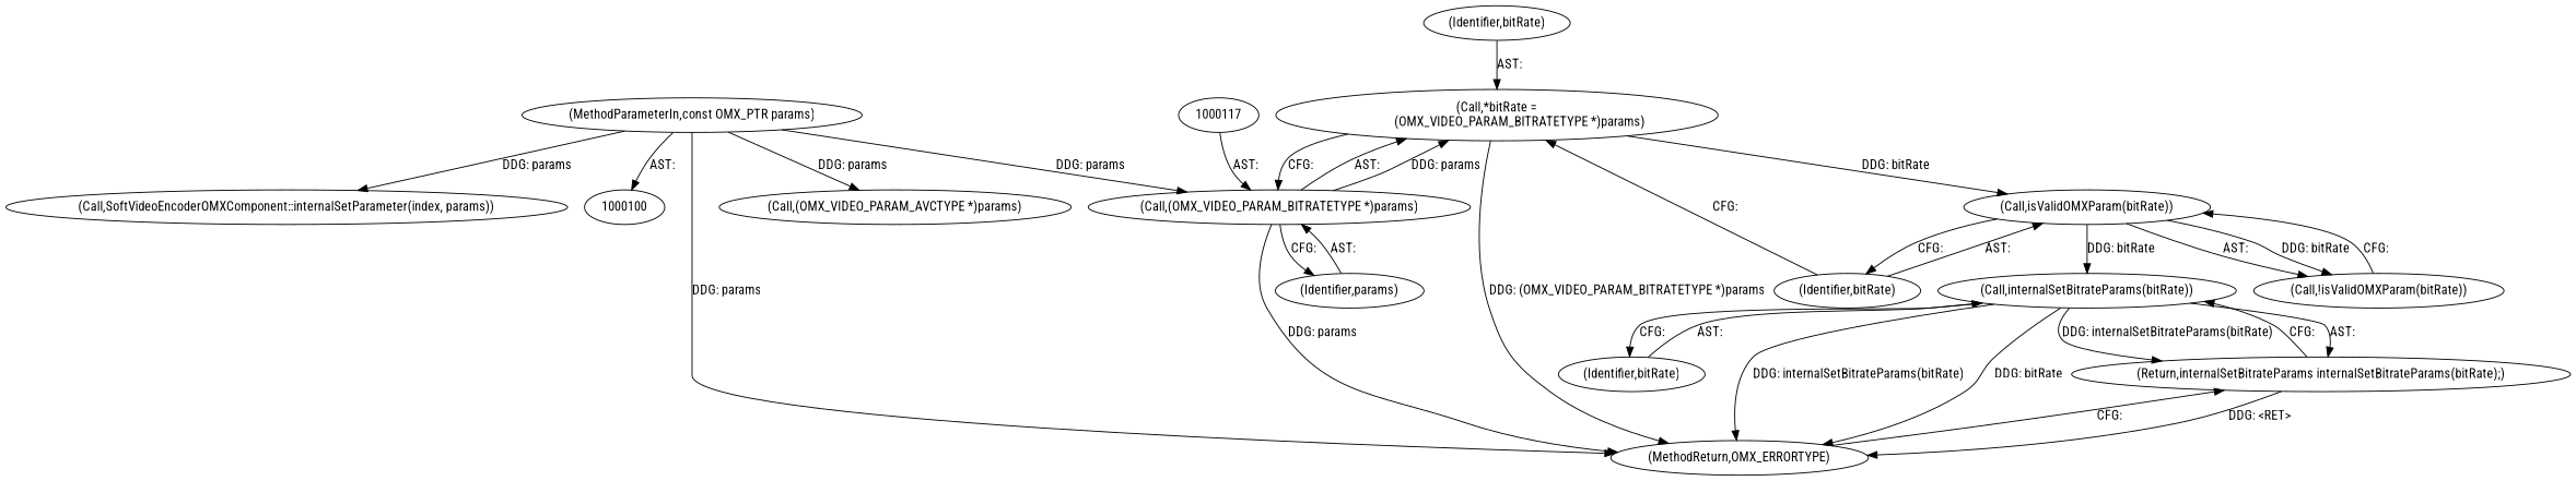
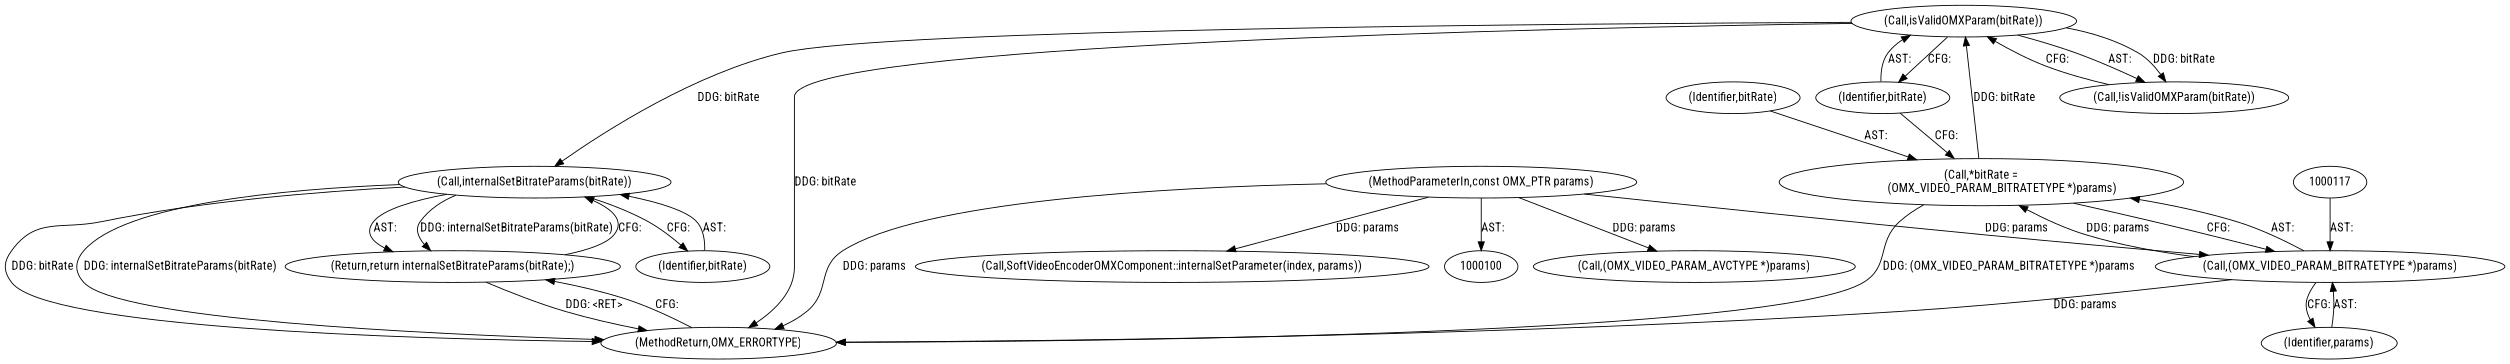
  digraph {
    fontname="Roboto Condensed"
    node [fontname="Roboto Condensed"]
    edge [fontname="Roboto Condensed"]
    n1 [label="(Call,internalSetBitrateParams(bitRate))"]
-   n2 [label="(Return,internalSetBitrateParams internalSetBitrateParams(bitRate);)"]
+   n2 [label="(Return,return internalSetBitrateParams(bitRate);)"]
    n3 [label="(Identifier,bitRate)"]
    n4 [label="(MethodReturn,OMX_ERRORTYPE)"]
    n5 [label="(Call,isValidOMXParam(bitRate))"]
    n6 [label="(Identifier,bitRate)"]
    n7 [label="(Call,!isValidOMXParam(bitRate))"]
    n8 [label="(Call,*bitRate =\n                (OMX_VIDEO_PARAM_BITRATETYPE *)params)"]
    n9 [label="(Call,(OMX_VIDEO_PARAM_BITRATETYPE *)params)"]
    n10 [label="(Identifier,params)"]
    n11 [label="(MethodParameterIn,const OMX_PTR params)"]
    n12 [label="(Call,(OMX_VIDEO_PARAM_AVCTYPE *)params)"]
    n13 [label="(Call,SoftVideoEncoderOMXComponent::internalSetParameter(index, params))"]
    1000100
    n15 [label="(Identifier,bitRate)"]
    1000117
    n1 -> n2 [label="AST: "]
    n1 -> n2 [label="DDG: internalSetBitrateParams(bitRate)"]
    n1 -> n3 [label="CFG: "]
    n1 -> n4 [label="DDG: internalSetBitrateParams(bitRate)"]
    n1 -> n4 [label="DDG: bitRate"]
    n2 -> n1 [label="CFG: "]
    n2 -> n4 [label="DDG: <RET>"]
    n3 -> n1 [label="AST: "]
    n4 -> n2 [label="CFG: "]
    n5 -> n1 [label="DDG: bitRate"]
+   n5 -> n4 [label="DDG: bitRate"]
    n5 -> n6 [label="CFG: "]
    n5 -> n7 [label="AST: "]
    n5 -> n7 [label="DDG: bitRate"]
    n6 -> n5 [label="AST: "]
    n6 -> n8 [label="CFG: "]
    n7 -> n5 [label="CFG: "]
    n8 -> n4 [label="DDG: (OMX_VIDEO_PARAM_BITRATETYPE *)params"]
    n8 -> n5 [label="DDG: bitRate"]
    n8 -> n9 [label="CFG: "]
    n9 -> n4 [label="DDG: params"]
    n9 -> n8 [label="AST: "]
    n9 -> n8 [label="DDG: params"]
    n9 -> n10 [label="CFG: "]
    n10 -> n9 [label="AST: "]
    n11 -> n4 [label="DDG: params"]
    n11 -> n9 [label="DDG: params"]
    n11 -> n12 [label="DDG: params"]
    n11 -> n13 [label="DDG: params"]
    n11 -> 1000100 [label="AST: "]
    n15 -> n8 [label="AST: "]
    1000117 -> n9 [label="AST: "]
  }
